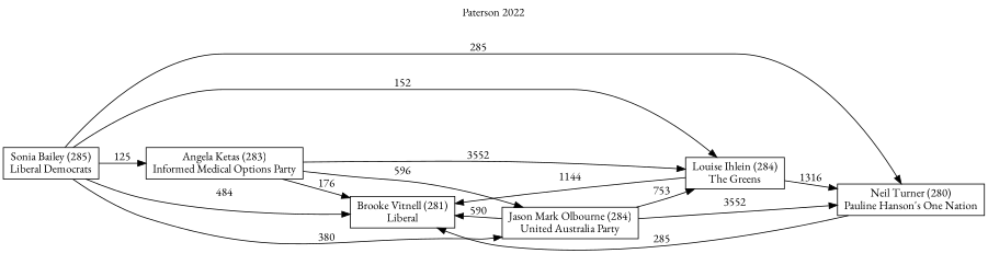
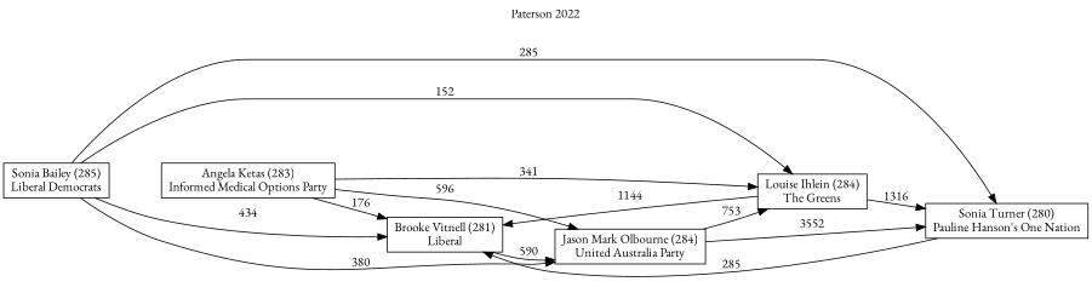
  digraph {
    fontname="EB Garamond"
    label="Paterson 2022"
    labelloc=t
    mclimit=10
    rankdir=LR
    node [fontname="EB Garamond" shape=box]
    edge [fontname="EB Garamond"]
    n1 [label="Brooke Vitnell (281)\nLiberal"]
-   n2 [label="Neil Turner (280)\nPauline Hanson's One Nation"]
+   n2 [label="Sonia Turner (280)\nPauline Hanson's One Nation"]
    n3 [label="Louise Ihlein (284)\nThe Greens"]
    n4 [label="Jason Mark Olbourne (284)\nUnited Australia Party"]
    n5 [label="Angela Ketas (283)\nInformed Medical Options Party"]
    n6 [label="Sonia Bailey (285)\nLiberal Democrats"]
    n2 -> n1 [label=285]
    n3 -> n1 [label=1144]
    n3 -> n2 [label=1316]
-   n4 -> n1 [label=590]
+   n1 -> n4 [label=590]
    n4 -> n2 [label=3552]
    n4 -> n3 [label=753]
    n5 -> n1 [label=176]
-   n5 -> n3 [label=3552]
+   n5 -> n3 [label=341]
    n5 -> n4 [label=596]
-   n6 -> n1 [label=484]
+   n6 -> n1 [label=434]
    n6 -> n2 [label=285]
    n6 -> n3 [label=152]
    n6 -> n4 [label=380]
-   n6 -> n5 [label=125]
  }
